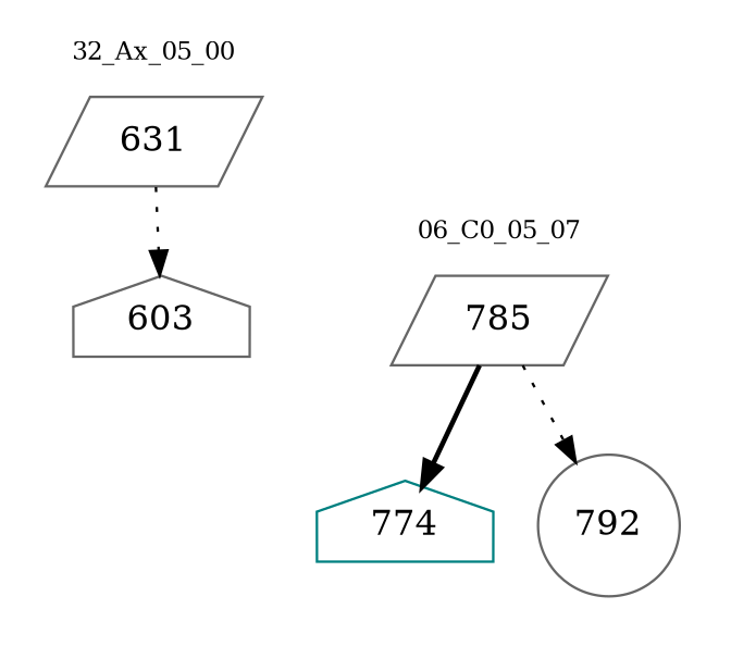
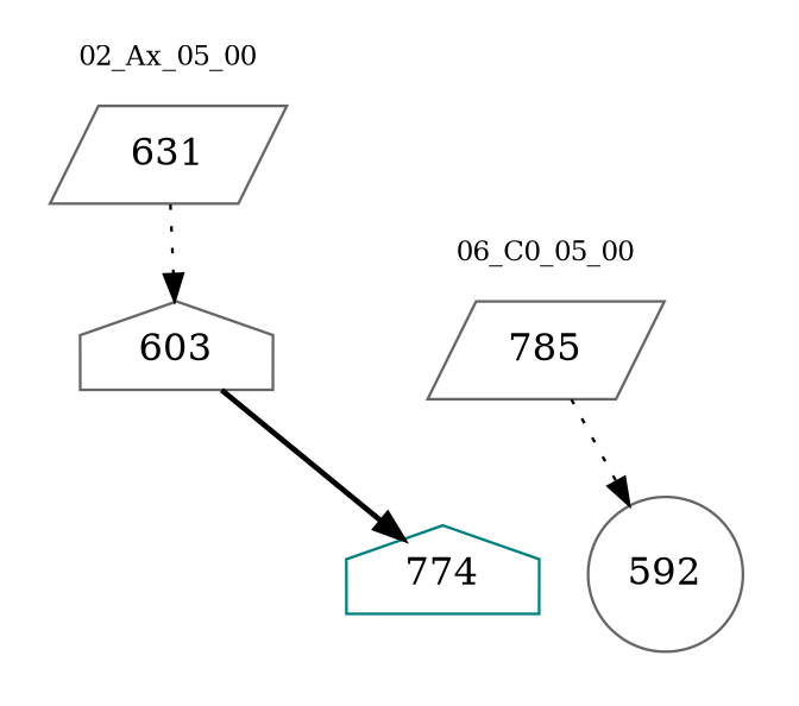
  digraph {
    node [color=gray40 shape=parallelogram]
    edge [color=black style=dotted]
    n1 [label=631]
    n2 [label=603 shape=house]
    n3 [label=785]
    n4 [color=teal label=774 shape=house]
-   n5 [label=792 shape=circle]
+   n5 [label=592 shape=circle]
    subgraph cluster_1 {
      color=white
      fontsize=10
-     label="32_Ax_05_00"
+     label="02_Ax_05_00"
      n1
      n2
    }
    subgraph cluster_2 {
      color=white
      fontsize=10
-     label="06_C0_05_07"
+     label="06_C0_05_00"
      n3
      n4
      n5
    }
    n1 -> n2
-   n3 -> n4 [style=bold]
+   n2 -> n4 [style=bold]
    n3 -> n5
  }
